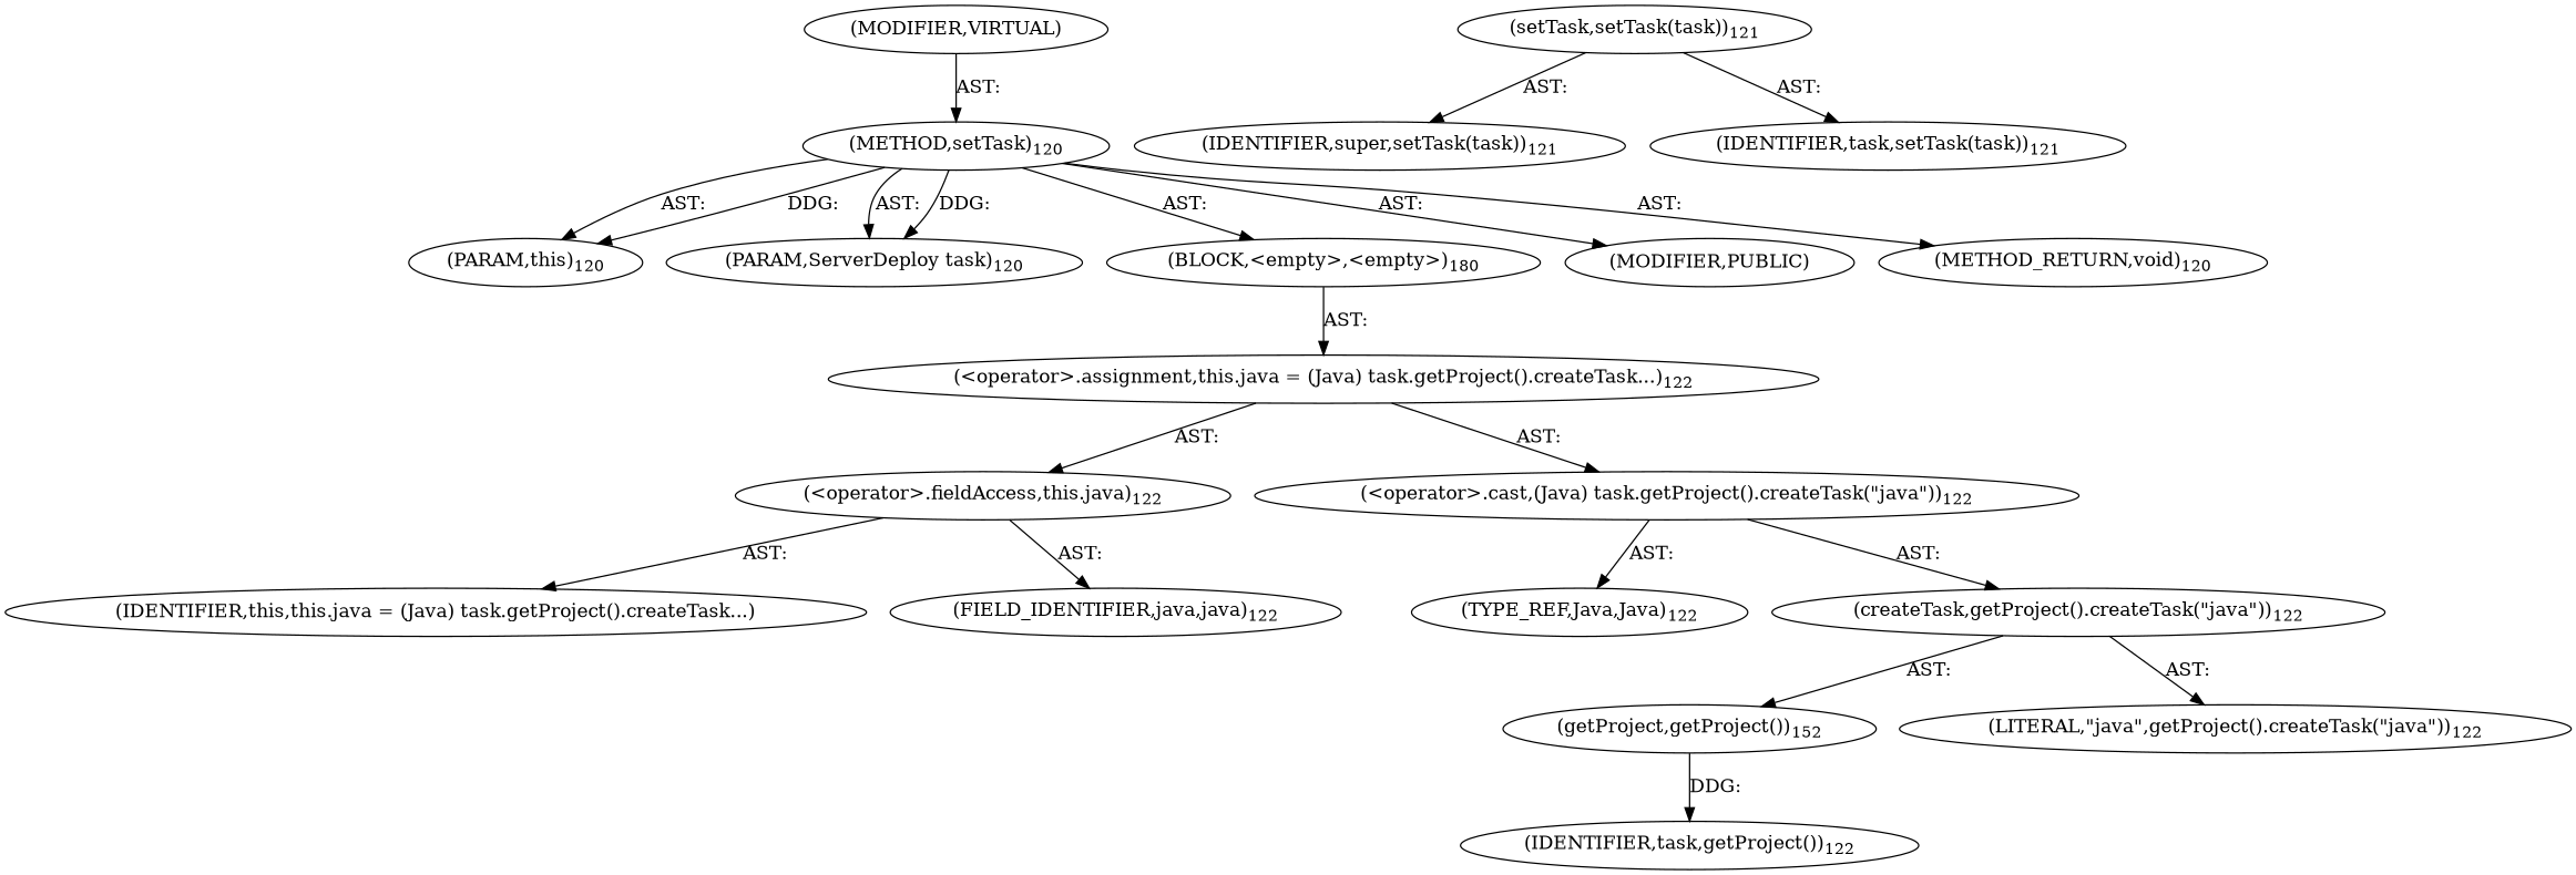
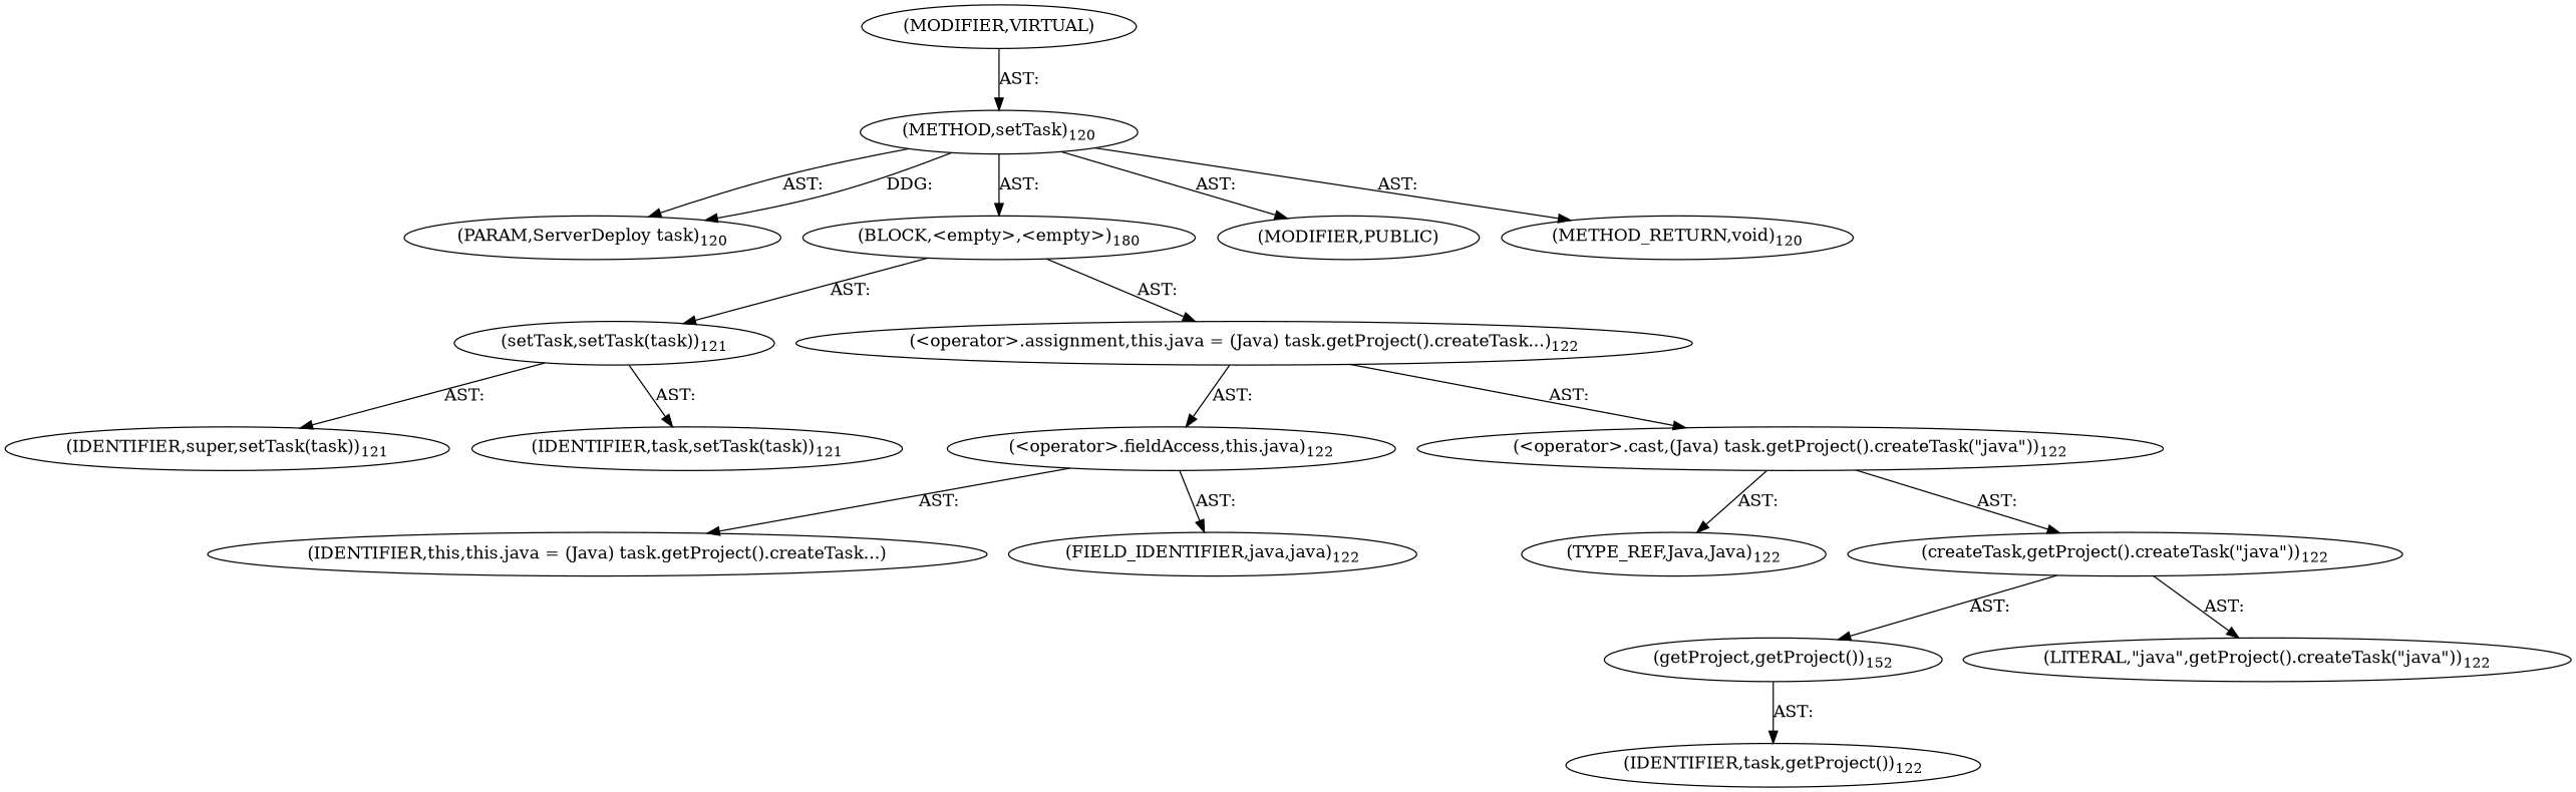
  digraph {
    n1 [label=<(METHOD,setTask)<SUB>120</SUB>>]
-   n2 [label=<(PARAM,this)<SUB>120</SUB>>]
    n3 [label=<(PARAM,ServerDeploy task)<SUB>120</SUB>>]
    n4 [label=<(BLOCK,&lt;empty&gt;,&lt;empty&gt;)<SUB>180</SUB>>]
    n5 [label=<(MODIFIER,PUBLIC)>]
    n6 [label=<(METHOD_RETURN,void)<SUB>120</SUB>>]
    n7 [label=<(setTask,setTask(task))<SUB>121</SUB>>]
    n8 [label=<(&lt;operator&gt;.assignment,this.java = (Java) task.getProject().createTask...)<SUB>122</SUB>>]
    n9 [label=<(MODIFIER,VIRTUAL)>]
    n10 [label=<(IDENTIFIER,super,setTask(task))<SUB>121</SUB>>]
    n11 [label=<(IDENTIFIER,task,setTask(task))<SUB>121</SUB>>]
    n12 [label=<(&lt;operator&gt;.fieldAccess,this.java)<SUB>122</SUB>>]
    n13 [label=<(&lt;operator&gt;.cast,(Java) task.getProject().createTask(&quot;java&quot;))<SUB>122</SUB>>]
    n14 [label=<(IDENTIFIER,this,this.java = (Java) task.getProject().createTask...)>]
    n15 [label=<(FIELD_IDENTIFIER,java,java)<SUB>122</SUB>>]
    n16 [label=<(TYPE_REF,Java,Java)<SUB>122</SUB>>]
    n17 [label=<(createTask,getProject().createTask(&quot;java&quot;))<SUB>122</SUB>>]
    n18 [label=<(getProject,getProject())<SUB>152</SUB>>]
    n19 [label=<(LITERAL,&quot;java&quot;,getProject().createTask(&quot;java&quot;))<SUB>122</SUB>>]
    n20 [label=<(IDENTIFIER,task,getProject())<SUB>122</SUB>>]
-   n1 -> n2 [label="AST: "]
-   n1 -> n2 [label="DDG: "]
    n1 -> n3 [label="AST: "]
    n1 -> n3 [label="DDG: "]
    n1 -> n4 [label="AST: "]
    n1 -> n5 [label="AST: "]
    n1 -> n6 [label="AST: "]
+   n4 -> n7 [label="AST: "]
    n4 -> n8 [label="AST: "]
    n7 -> n10 [label="AST: "]
    n7 -> n11 [label="AST: "]
    n8 -> n12 [label="AST: "]
    n8 -> n13 [label="AST: "]
    n9 -> n1 [label="AST: "]
    n12 -> n14 [label="AST: "]
    n12 -> n15 [label="AST: "]
    n13 -> n16 [label="AST: "]
    n13 -> n17 [label="AST: "]
    n17 -> n18 [label="AST: "]
    n17 -> n19 [label="AST: "]
-   n18 -> n20 [label="DDG: "]
+   n18 -> n20 [label="AST: "]
  }
